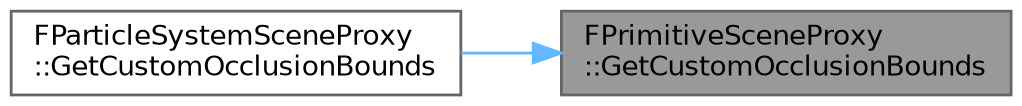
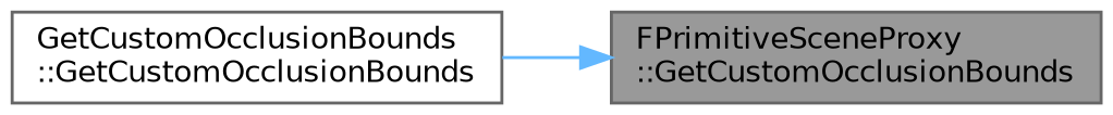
  digraph {
    rankdir=RL
    node [fontname=Helvetica fontsize=10 shape=box style=filled]
    n1 [color=gray40 fillcolor=grey60 fontcolor=black height=0.2 label="FPrimitiveSceneProxy\l::GetCustomOcclusionBounds" width=0.4]
-   n2 [color=grey40 fillcolor=white height=0.2 label="FParticleSystemSceneProxy\l::GetCustomOcclusionBounds" width=0.4]
+   n2 [color=grey40 fillcolor=white height=0.2 label="GetCustomOcclusionBounds\l::GetCustomOcclusionBounds" width=0.4]
    n1 -> n2 [color=steelblue1 dir=back fontname=Helvetica fontsize=10 labelfontname=Helvetica labelfontsize=10 style=solid]
  }
